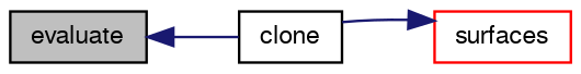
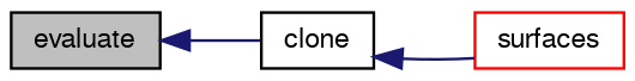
  digraph {
    rankdir=LR
    node [color=black fontname=FreeSans fontsize=10 shape=record]
    edge [color=midnightblue dir=back fontname=FreeSans fontsize=10 labelfontname=FreeSans labelfontsize=10 style=solid]
    n1 [fillcolor=grey75 fontcolor=black height=0.2 label=evaluate style=filled width=0.4]
    n2 [height=0.2 label=clone width=0.4]
    n3 [color=red height=0.2 label=surfaces width=0.4]
    n1 -> n2
-   n3 -> n2
+   n2 -> n3
  }
